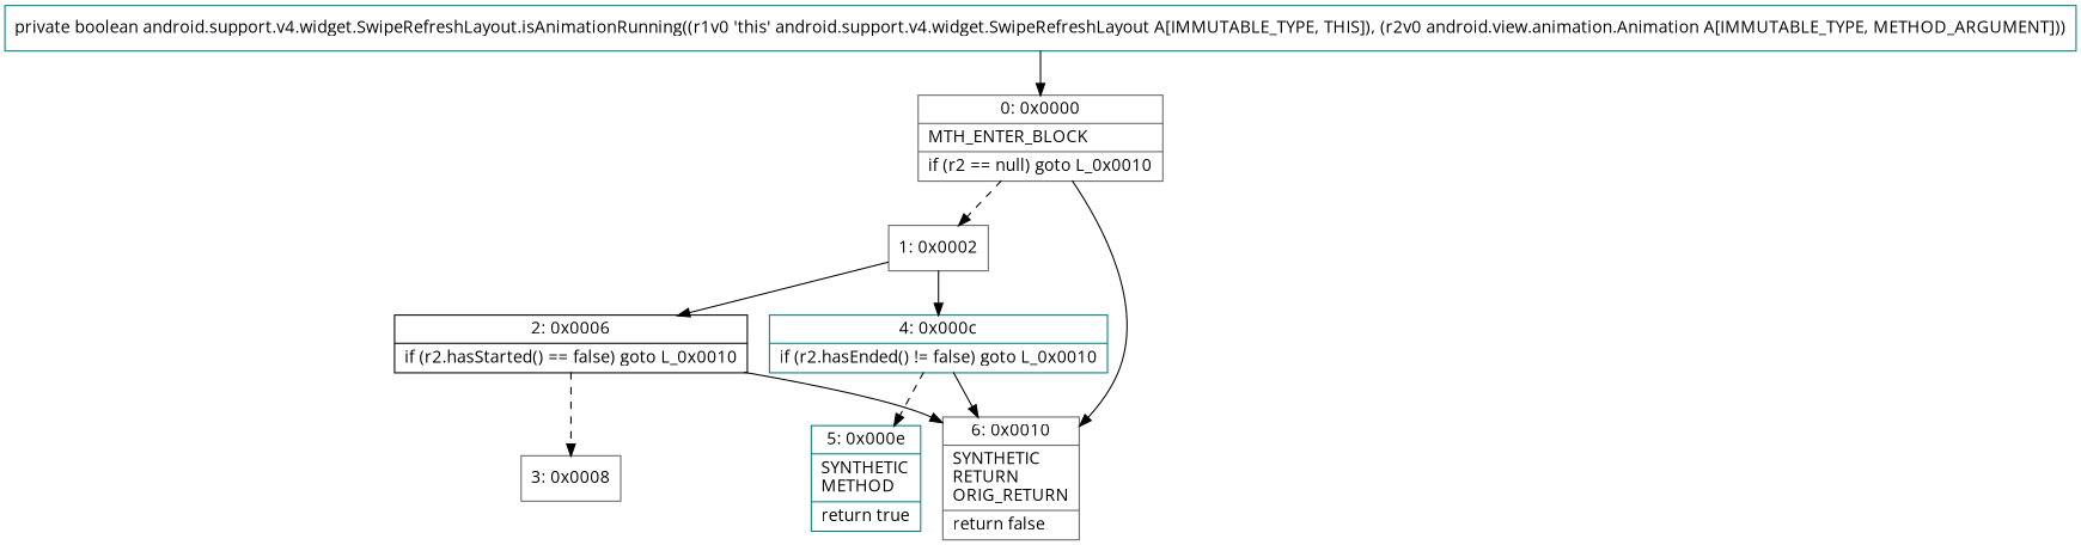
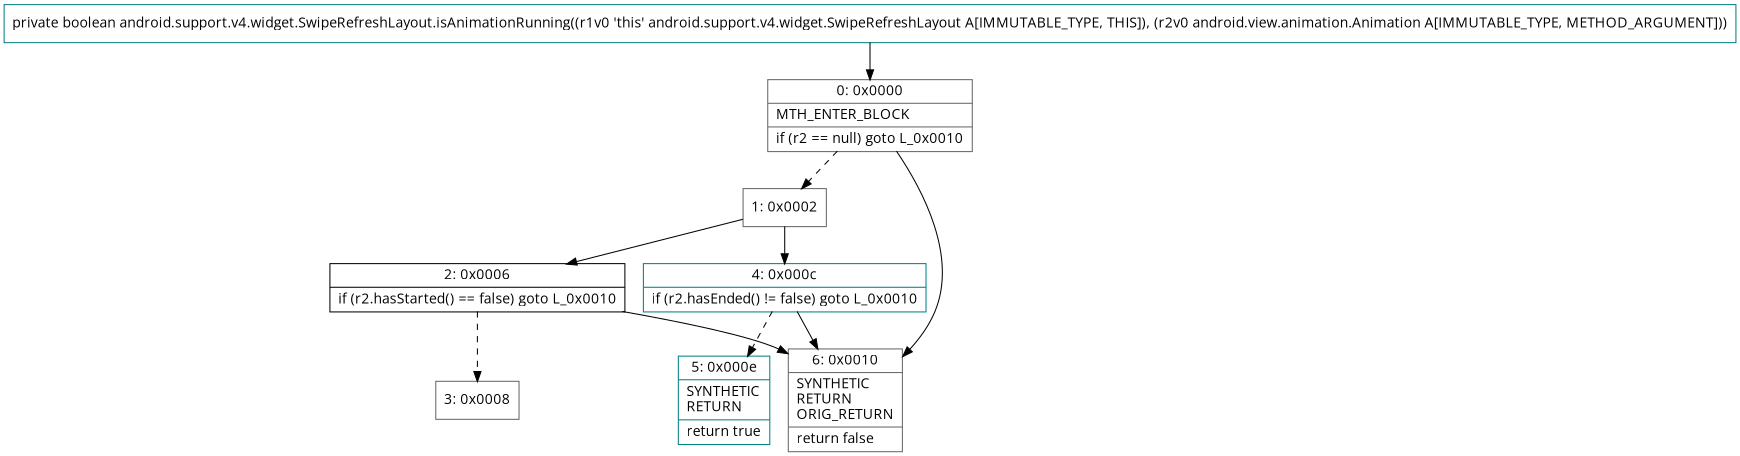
  digraph {
    fontname="Open Sans"
    node [color=gray40 fontname="Open Sans" shape=record]
    edge [fontname="Open Sans"]
    n1 [label="{0\:\ 0x0000|MTH_ENTER_BLOCK\l|if (r2 == null) goto L_0x0010\l}"]
    n2 [label="{1\:\ 0x0002}"]
    n3 [label="{6\:\ 0x0010|SYNTHETIC\lRETURN\lORIG_RETURN\l|return false\l}"]
    n4 [color=black label="{2\:\ 0x0006|if (r2.hasStarted() == false) goto L_0x0010\l}"]
    n5 [color=teal label="{4\:\ 0x000c|if (r2.hasEnded() != false) goto L_0x0010\l}"]
    n6 [label="{3\:\ 0x0008}"]
-   n7 [color=teal label="{5\:\ 0x000e|SYNTHETIC\lMETHOD\l|return true\l}"]
+   n7 [color=teal label="{5\:\ 0x000e|SYNTHETIC\lRETURN\l|return true\l}"]
    n8 [color=teal label="{private boolean android.support.v4.widget.SwipeRefreshLayout.isAnimationRunning((r1v0 'this' android.support.v4.widget.SwipeRefreshLayout A[IMMUTABLE_TYPE, THIS]), (r2v0 android.view.animation.Animation A[IMMUTABLE_TYPE, METHOD_ARGUMENT])) }"]
    n1 -> n2 [style=dashed]
    n1 -> n3
    n2 -> n4
    n2 -> n5
    n4 -> n3
    n4 -> n6 [style=dashed]
    n5 -> n3
    n5 -> n7 [style=dashed]
    n8 -> n1
  }
